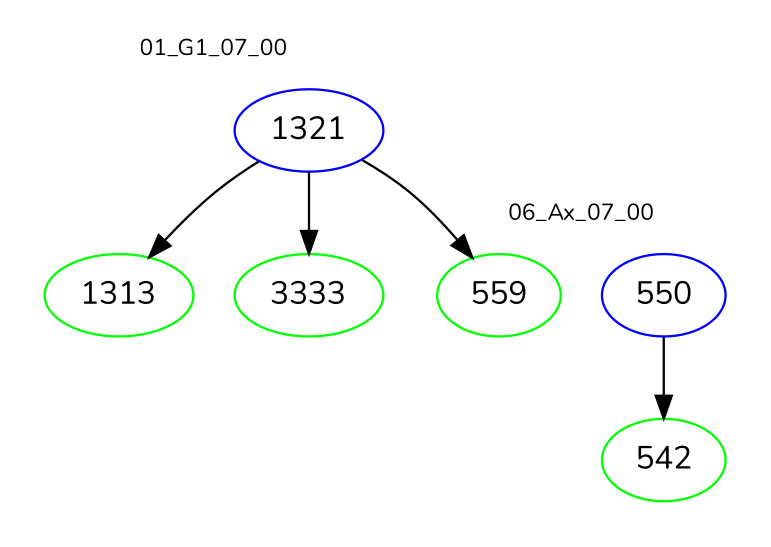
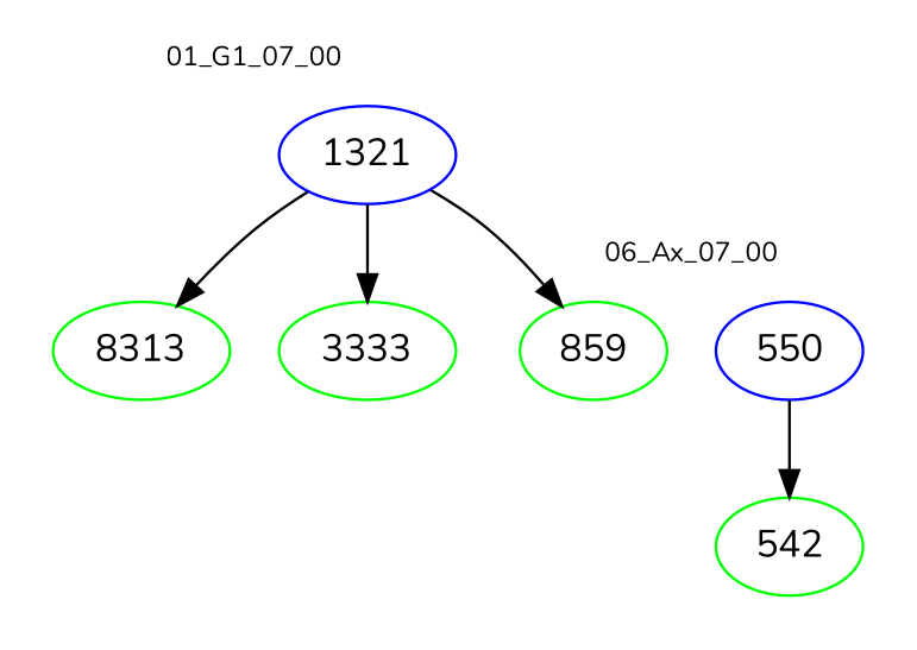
  digraph {
    fontname=Nunito
    node [color=green fontname=Nunito]
    edge [color=black fontname=Nunito]
    n1 [color=blue label=550]
    n2 [label=542]
-   n3 [label=559]
+   n3 [label=859]
    n4 [color=blue label=1321]
-   n5 [label=1313]
+   n5 [label=8313]
    n6 [label=3333]
    subgraph cluster_1 {
      color=white
      fontsize=10
      label="06_Ax_07_00"
      n1
      n2
      n3
    }
    subgraph cluster_2 {
      color=white
      fontsize=10
      label="01_G1_07_00"
      n4
      n5
      n6
    }
    n1 -> n2
    n4 -> n3
    n4 -> n5
    n4 -> n6
  }
